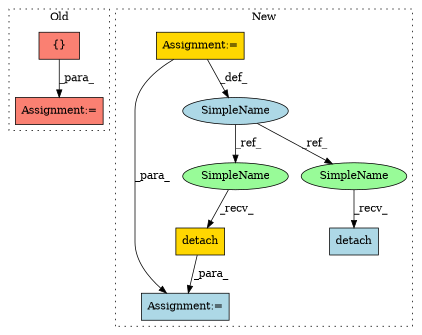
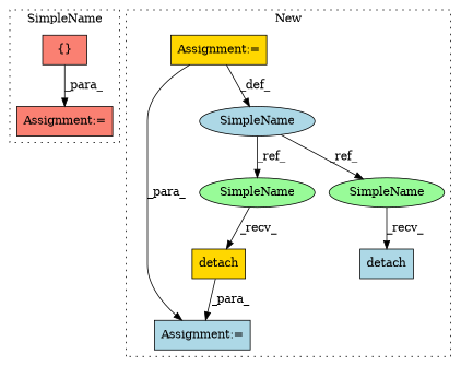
  digraph {
    node [a=7 l=1 shape=box style=filled fillcolor=lightblue]
    n1 [a=4 l="1,1" label="{}" s="5202,5210" fillcolor=salmon]
    n2 [label="Assignment:=" s=5251 fillcolor=salmon]
    n3 [a=32 l=8 label=detach s=6001 fillcolor=gold]
    n4 [label="Assignment:=" s=5839 fillcolor=gold]
    n5 [label="Assignment:=" s=5995]
    n6 [a=42 l=4 label=SimpleName s=5835 shape=ellipse]
    n7 [a=32 l=8 label=detach s=6065]
    n8 [a=42 l=4 label=SimpleName s=5996 shape=ellipse fillcolor=palegreen]
    n9 [a=42 l=4 label=SimpleName s=6060 shape=ellipse fillcolor=palegreen]
    subgraph cluster_1 {
-     label=Old
+     label=SimpleName
      style=dotted
      n1
      n2
    }
    subgraph cluster_2 {
      label=New
      style=dotted
      n3
      n4
      n5
      n6
      n7
      n8
      n9
    }
    n1 -> n2 [label=_para_]
    n3 -> n5 [label=_para_]
    n4 -> n5 [label=_para_]
    n4 -> n6 [label=_def_]
    n6 -> n8 [label=_ref_]
    n6 -> n9 [label=_ref_]
    n8 -> n3 [label=_recv_]
    n9 -> n7 [label=_recv_]
  }
